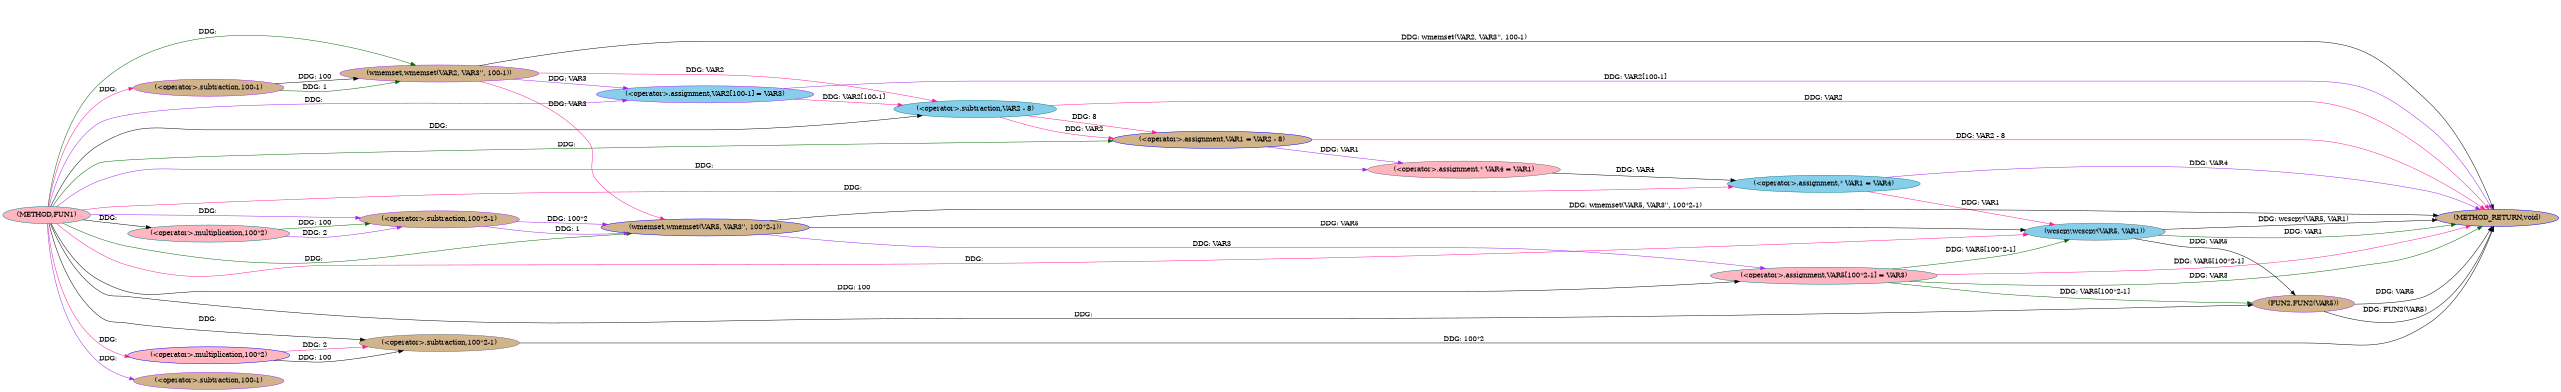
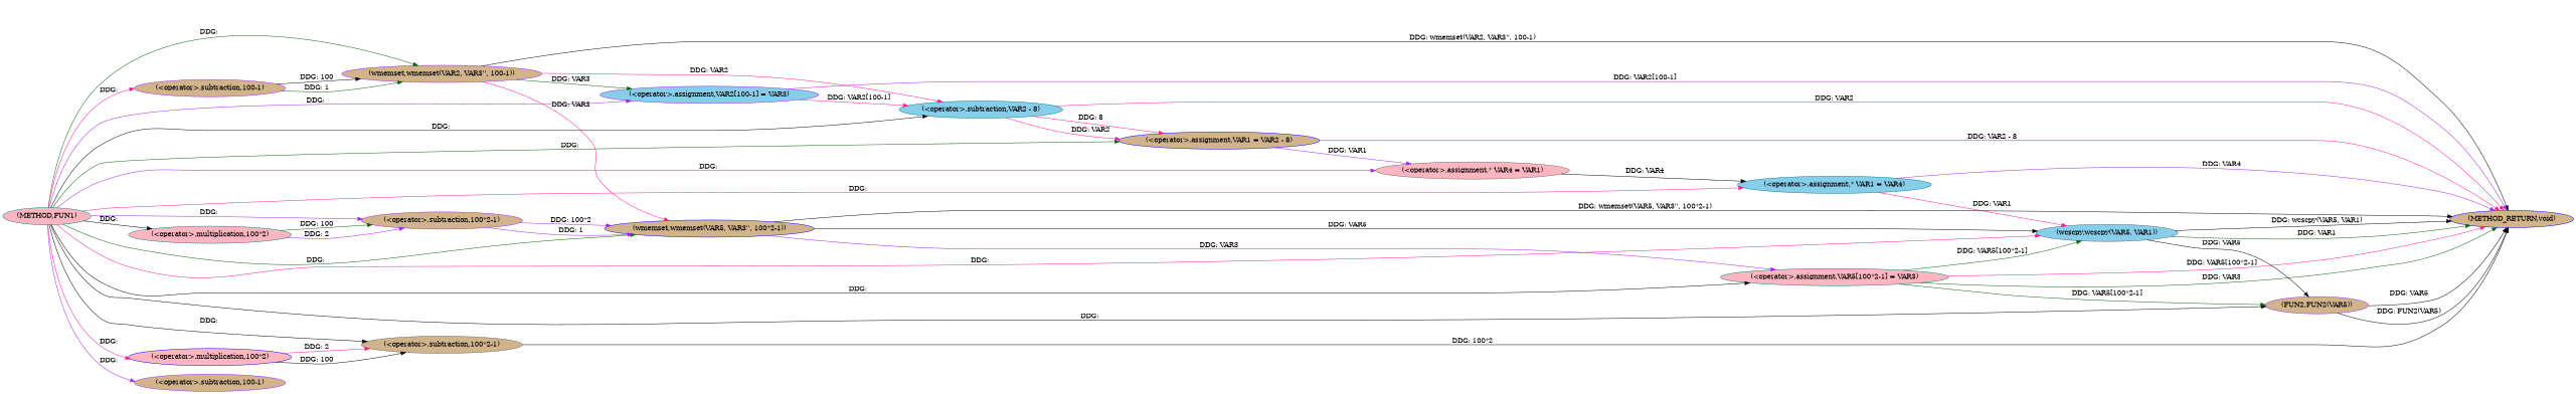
  digraph {
    rankdir=LR
    node [color=purple fillcolor=tan style=filled]
    edge [color=black]
    n1 [color=teal fillcolor=lightpink label="(METHOD,FUN1)"]
    n2 [label="(wmemset,wmemset(VAR2, VAR3'', 100-1))"]
    n3 [label="(<operator>.subtraction,100-1)"]
    n4 [fillcolor=skyblue label="(<operator>.assignment,VAR2[100-1] = VAR3)"]
    n5 [label="(<operator>.subtraction,100-1)"]
    n6 [color=blue label="(<operator>.assignment,VAR1 = VAR2 - 8)"]
    n7 [color=teal fillcolor=skyblue label="(<operator>.subtraction,VAR2 - 8)"]
    n8 [color=gray40 fillcolor=lightpink label="(<operator>.assignment,* VAR4 = VAR1)"]
    n9 [color=teal fillcolor=skyblue label="(<operator>.assignment,* VAR1 = VAR4)"]
    n10 [color=blue label="(wmemset,wmemset(VAR5, VAR3'', 100*2-1))"]
    n11 [label="(<operator>.subtraction,100*2-1)"]
    n12 [color=teal fillcolor=lightpink label="(<operator>.multiplication,100*2)"]
    n13 [color=teal fillcolor=lightpink label="(<operator>.assignment,VAR5[100*2-1] = VAR3)"]
    n14 [color=gray40 label="(<operator>.subtraction,100*2-1)"]
    n15 [color=blue fillcolor=lightpink label="(<operator>.multiplication,100*2)"]
    n16 [color=gray40 fillcolor=skyblue label="(wcscpy,wcscpy(VAR5, VAR1))"]
    n17 [label="(FUN2,FUN2(VAR5))"]
    n18 [color=blue label="(METHOD_RETURN,void)"]
    n1 -> n2 [color=darkgreen label="DDG: "]
    n1 -> n3 [color=deeppink label="DDG: "]
    n1 -> n4 [color=purple label="DDG: "]
    n1 -> n5 [color=purple label="DDG: "]
    n1 -> n6 [color=darkgreen label="DDG: "]
    n1 -> n7 [label="DDG: "]
    n1 -> n8 [color=purple label="DDG: "]
    n1 -> n9 [color=deeppink label="DDG: "]
    n1 -> n10 [color=darkgreen label="DDG: "]
    n1 -> n11 [color=purple label="DDG: "]
    n1 -> n12 [label="DDG: "]
-   n1 -> n13 [label="DDG: 100"]
+   n1 -> n13 [label="DDG: "]
    n1 -> n14 [label="DDG: "]
    n1 -> n15 [color=deeppink label="DDG: "]
    n1 -> n16 [color=deeppink label="DDG: "]
    n1 -> n17 [label="DDG: "]
-   n2 -> n4 [color=purple label="DDG: VAR3"]
+   n2 -> n4 [color=darkgreen label="DDG: VAR3"]
    n2 -> n7 [color=deeppink label="DDG: VAR2"]
    n2 -> n10 [color=deeppink label="DDG: VAR3"]
    n2 -> n18 [label="DDG: wmemset(VAR2, VAR3'', 100-1)"]
    n3 -> n2 [label="DDG: 100"]
    n3 -> n2 [color=darkgreen label="DDG: 1"]
    n4 -> n7 [color=deeppink label="DDG: VAR2[100-1]"]
    n4 -> n18 [color=purple label="DDG: VAR2[100-1]"]
    n6 -> n8 [color=purple label="DDG: VAR1"]
    n6 -> n18 [color=deeppink label="DDG: VAR2 - 8"]
    n7 -> n6 [color=deeppink label="DDG: VAR2"]
    n7 -> n6 [color=deeppink label="DDG: 8"]
    n7 -> n18 [color=deeppink label="DDG: VAR2"]
    n8 -> n9 [label="DDG: VAR4"]
    n9 -> n16 [color=deeppink label="DDG: VAR1"]
    n9 -> n18 [color=purple label="DDG: VAR4"]
    n10 -> n13 [color=purple label="DDG: VAR3"]
    n10 -> n16 [label="DDG: VAR5"]
    n10 -> n18 [label="DDG: wmemset(VAR5, VAR3'', 100*2-1)"]
    n11 -> n10 [color=purple label="DDG: 100*2"]
    n11 -> n10 [color=purple label="DDG: 1"]
    n12 -> n11 [color=darkgreen label="DDG: 100"]
    n12 -> n11 [color=purple label="DDG: 2"]
    n13 -> n16 [color=darkgreen label="DDG: VAR5[100*2-1]"]
    n13 -> n17 [color=darkgreen label="DDG: VAR5[100*2-1]"]
    n13 -> n18 [color=deeppink label="DDG: VAR5[100*2-1]"]
    n13 -> n18 [color=darkgreen label="DDG: VAR3"]
    n14 -> n18 [label="DDG: 100*2"]
    n15 -> n14 [label="DDG: 100"]
    n15 -> n14 [color=deeppink label="DDG: 2"]
    n16 -> n17 [label="DDG: VAR5"]
    n16 -> n18 [color=darkgreen label="DDG: VAR1"]
    n16 -> n18 [label="DDG: wcscpy(VAR5, VAR1)"]
    n17 -> n18 [label="DDG: FUN2(VAR5)"]
    n17 -> n18 [label="DDG: VAR5"]
  }
